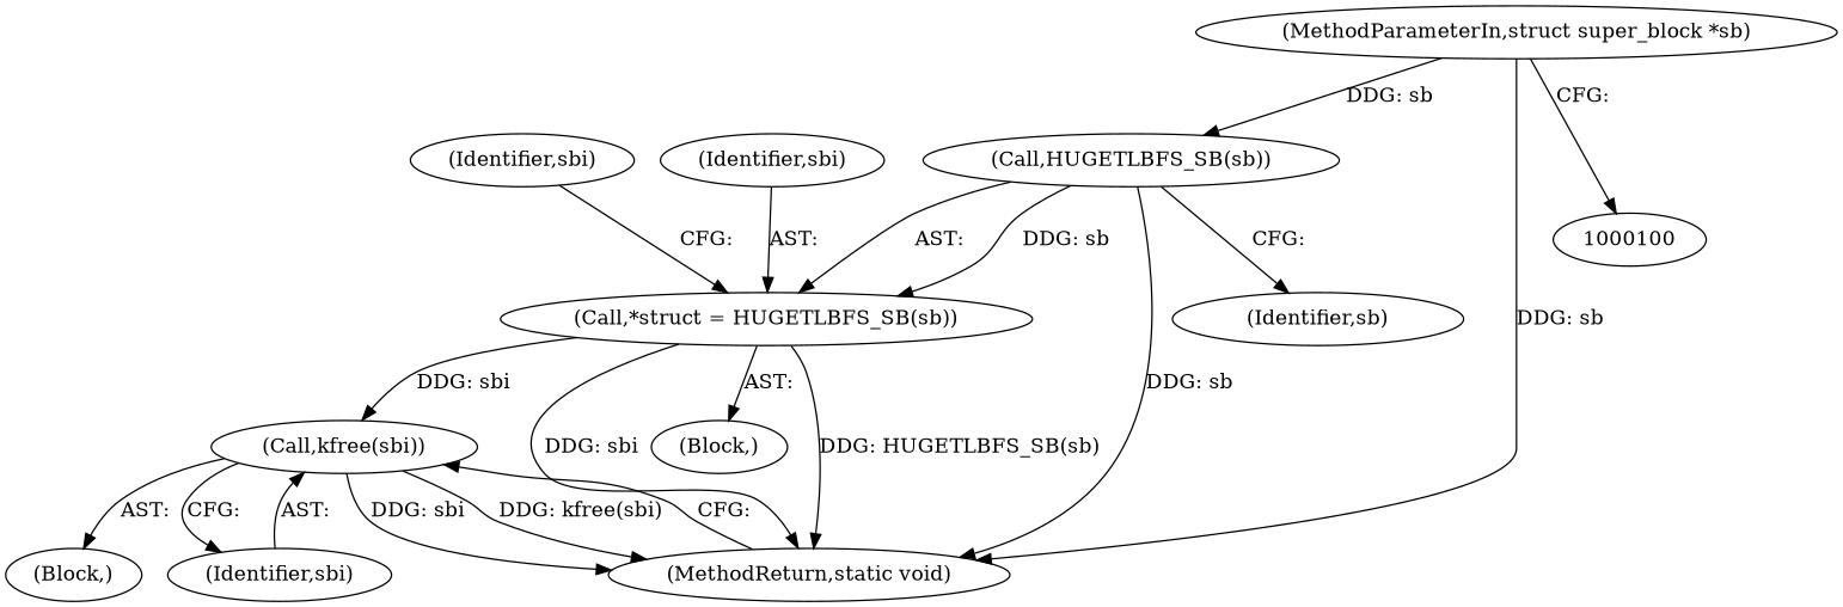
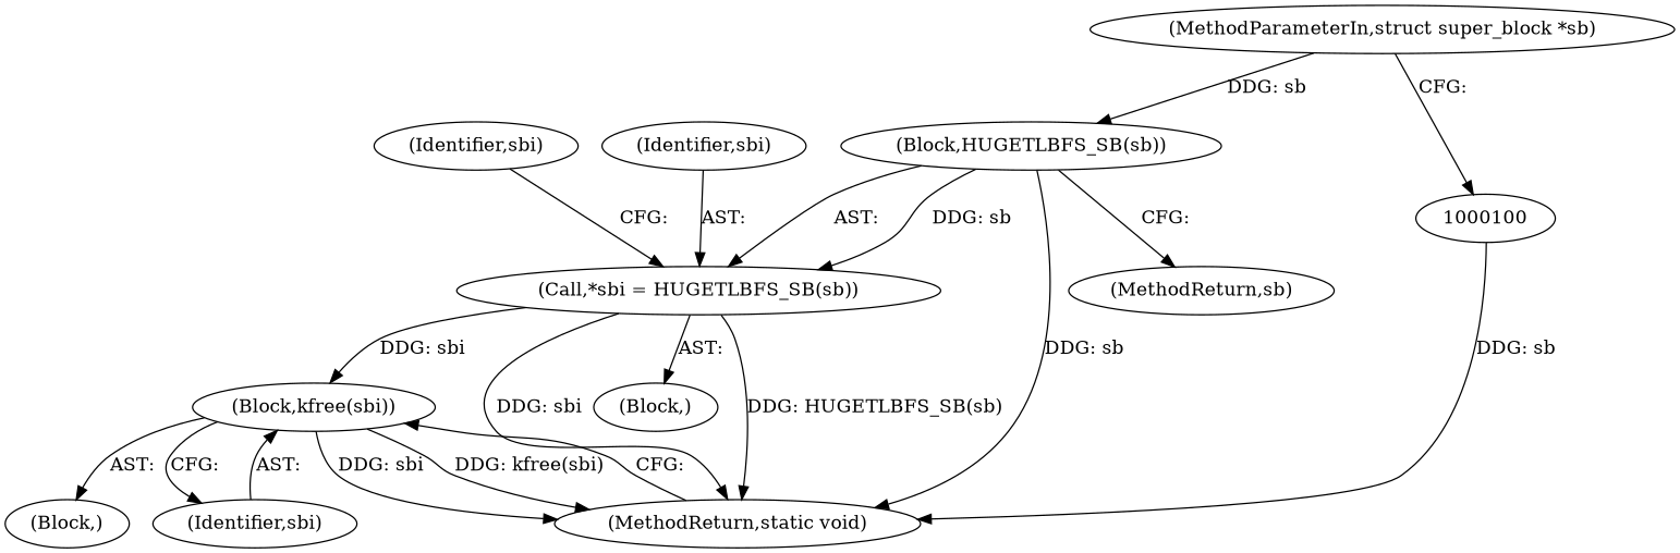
  digraph {
-   n1 [label="(Call,*struct = HUGETLBFS_SB(sb))"]
-   n2 [label="(Call,kfree(sbi))"]
+   n1 [label="(Call,*sbi = HUGETLBFS_SB(sb))"]
+   n2 [label="(Block,kfree(sbi))"]
    n3 [label="(Block,)"]
    n4 [label="(MethodReturn,static void)"]
-   n5 [label="(Call,HUGETLBFS_SB(sb))"]
-   n6 [label="(Identifier,sb)"]
+   n5 [label="(Block,HUGETLBFS_SB(sb))"]
+   n6 [label="(MethodReturn,sb)"]
    n7 [label="(Block,)"]
    n8 [label="(Identifier,sbi)"]
    n9 [label="(MethodParameterIn,struct super_block *sb)"]
    1000100
    n11 [label="(Identifier,sbi)"]
    n12 [label="(Identifier,sbi)"]
    n1 -> n2 [label="DDG: sbi"]
    n1 -> n3 [label="AST: "]
    n1 -> n4 [label="DDG: sbi"]
    n1 -> n4 [label="DDG: HUGETLBFS_SB(sb)"]
    n2 -> n4 [label="DDG: sbi"]
    n2 -> n4 [label="DDG: kfree(sbi)"]
    n2 -> n7 [label="AST: "]
    n2 -> n8 [label="CFG: "]
    n4 -> n2 [label="CFG: "]
    n5 -> n1 [label="AST: "]
    n5 -> n1 [label="DDG: sb"]
    n5 -> n4 [label="DDG: sb"]
    n5 -> n6 [label="CFG: "]
    n8 -> n2 [label="AST: "]
-   n9 -> n4 [label="DDG: sb"]
+   1000100 -> n4 [label="DDG: sb"]
    n9 -> n5 [label="DDG: sb"]
    n9 -> 1000100 [label="CFG: "]
    n11 -> n1 [label="CFG: "]
    n12 -> n1 [label="AST: "]
  }
